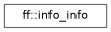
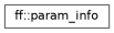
  digraph {
    rankdir=LR
-   n1 [color=grey40 fillcolor=white fontname=Helvetica fontsize=10 height=0.2 label="ff::info_info" shape=box style=filled width=0.4]
+   n1 [color=grey40 fillcolor=white fontname=Helvetica fontsize=10 height=0.2 label="ff::param_info" shape=box style=filled width=0.4]
  }
